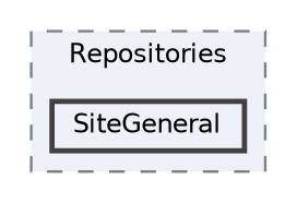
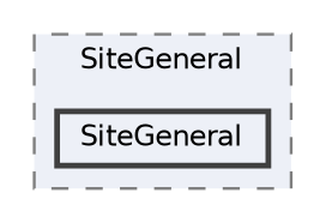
  digraph {
    compound=true
    n1 [color=grey25 fillcolor="#edf0f7" fontname=Helvetica fontsize=10 height=0.2 label=SiteGeneral shape=box style="filled,bold" width=0.4]
    subgraph cluster_1 {
      bgcolor="#edf0f7"
      fontname=Helvetica
      fontsize=10
-     label=Repositories
+     label=SiteGeneral
      pencolor=grey50
      style="filled,dashed"
      n1
    }
  }
